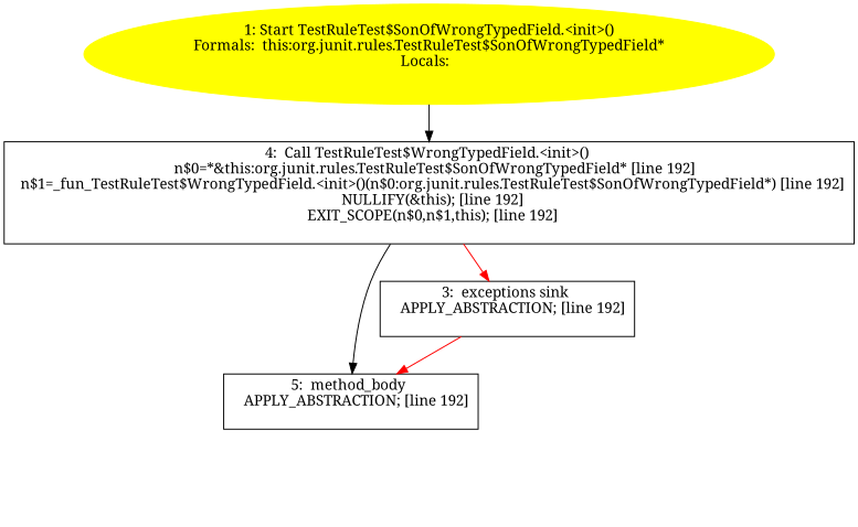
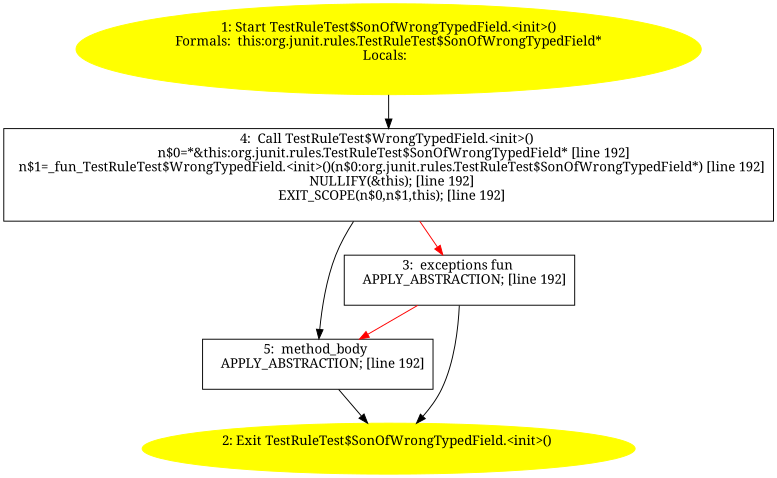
  digraph {
    fontname="Noto Serif"
    node [fontname="Noto Serif" shape=box]
    edge [fontname="Noto Serif"]
    n1 [color=yellow label="1: Start TestRuleTest$SonOfWrongTypedField.<init>()\nFormals:  this:org.junit.rules.TestRuleTest$SonOfWrongTypedField*\nLocals:  \n  " style=filled shape=""]
    n2 [label="4:  Call TestRuleTest$WrongTypedField.<init>() \n   n$0=*&this:org.junit.rules.TestRuleTest$SonOfWrongTypedField* [line 192]\n  n$1=_fun_TestRuleTest$WrongTypedField.<init>()(n$0:org.junit.rules.TestRuleTest$SonOfWrongTypedField*) [line 192]\n  NULLIFY(&this); [line 192]\n  EXIT_SCOPE(n$0,n$1,this); [line 192]\n "]
-   n3 [label="3:  exceptions sink \n   APPLY_ABSTRACTION; [line 192]\n "]
+   n3 [label="3:  exceptions fun \n   APPLY_ABSTRACTION; [line 192]\n "]
    n4 [label="5:  method_body \n   APPLY_ABSTRACTION; [line 192]\n "]
+   n5 [color=yellow label="2: Exit TestRuleTest$SonOfWrongTypedField.<init>() \n  " style=filled shape=""]
    n1 -> n2
    n2 -> n3 [color=red]
    n2 -> n4
    n3 -> n4 [color=red]
+   n3 -> n5
+   n4 -> n5
  }
